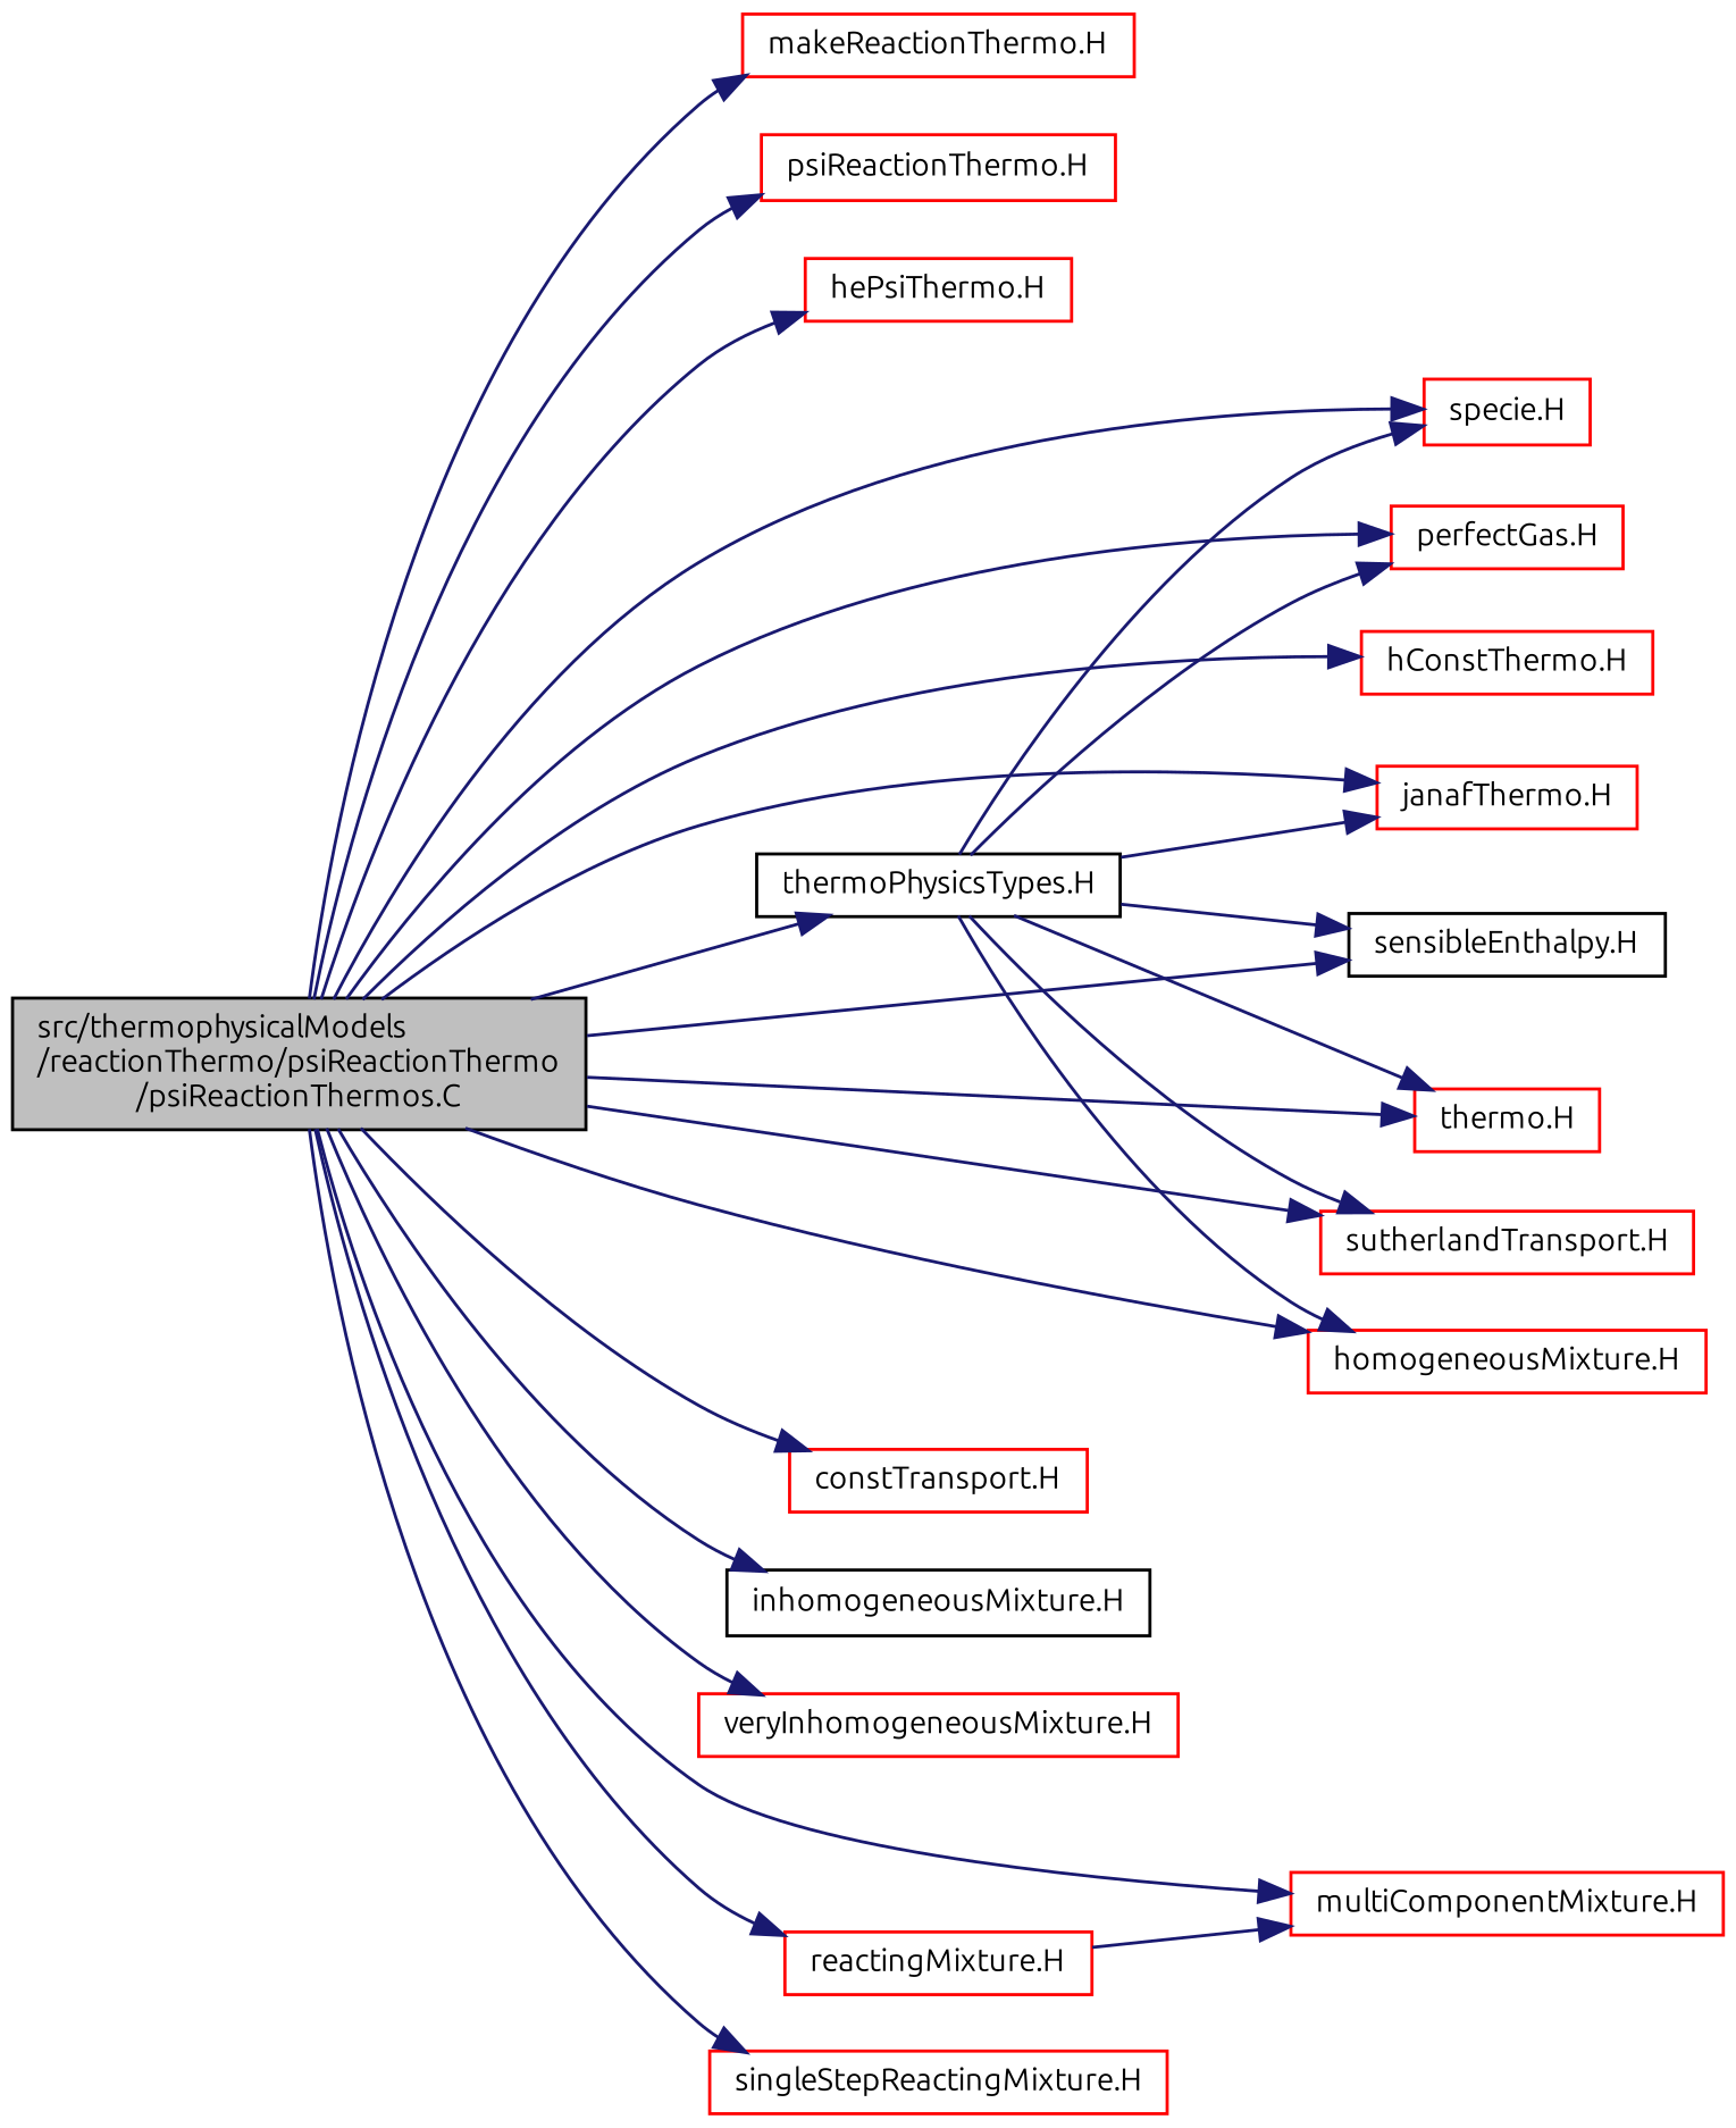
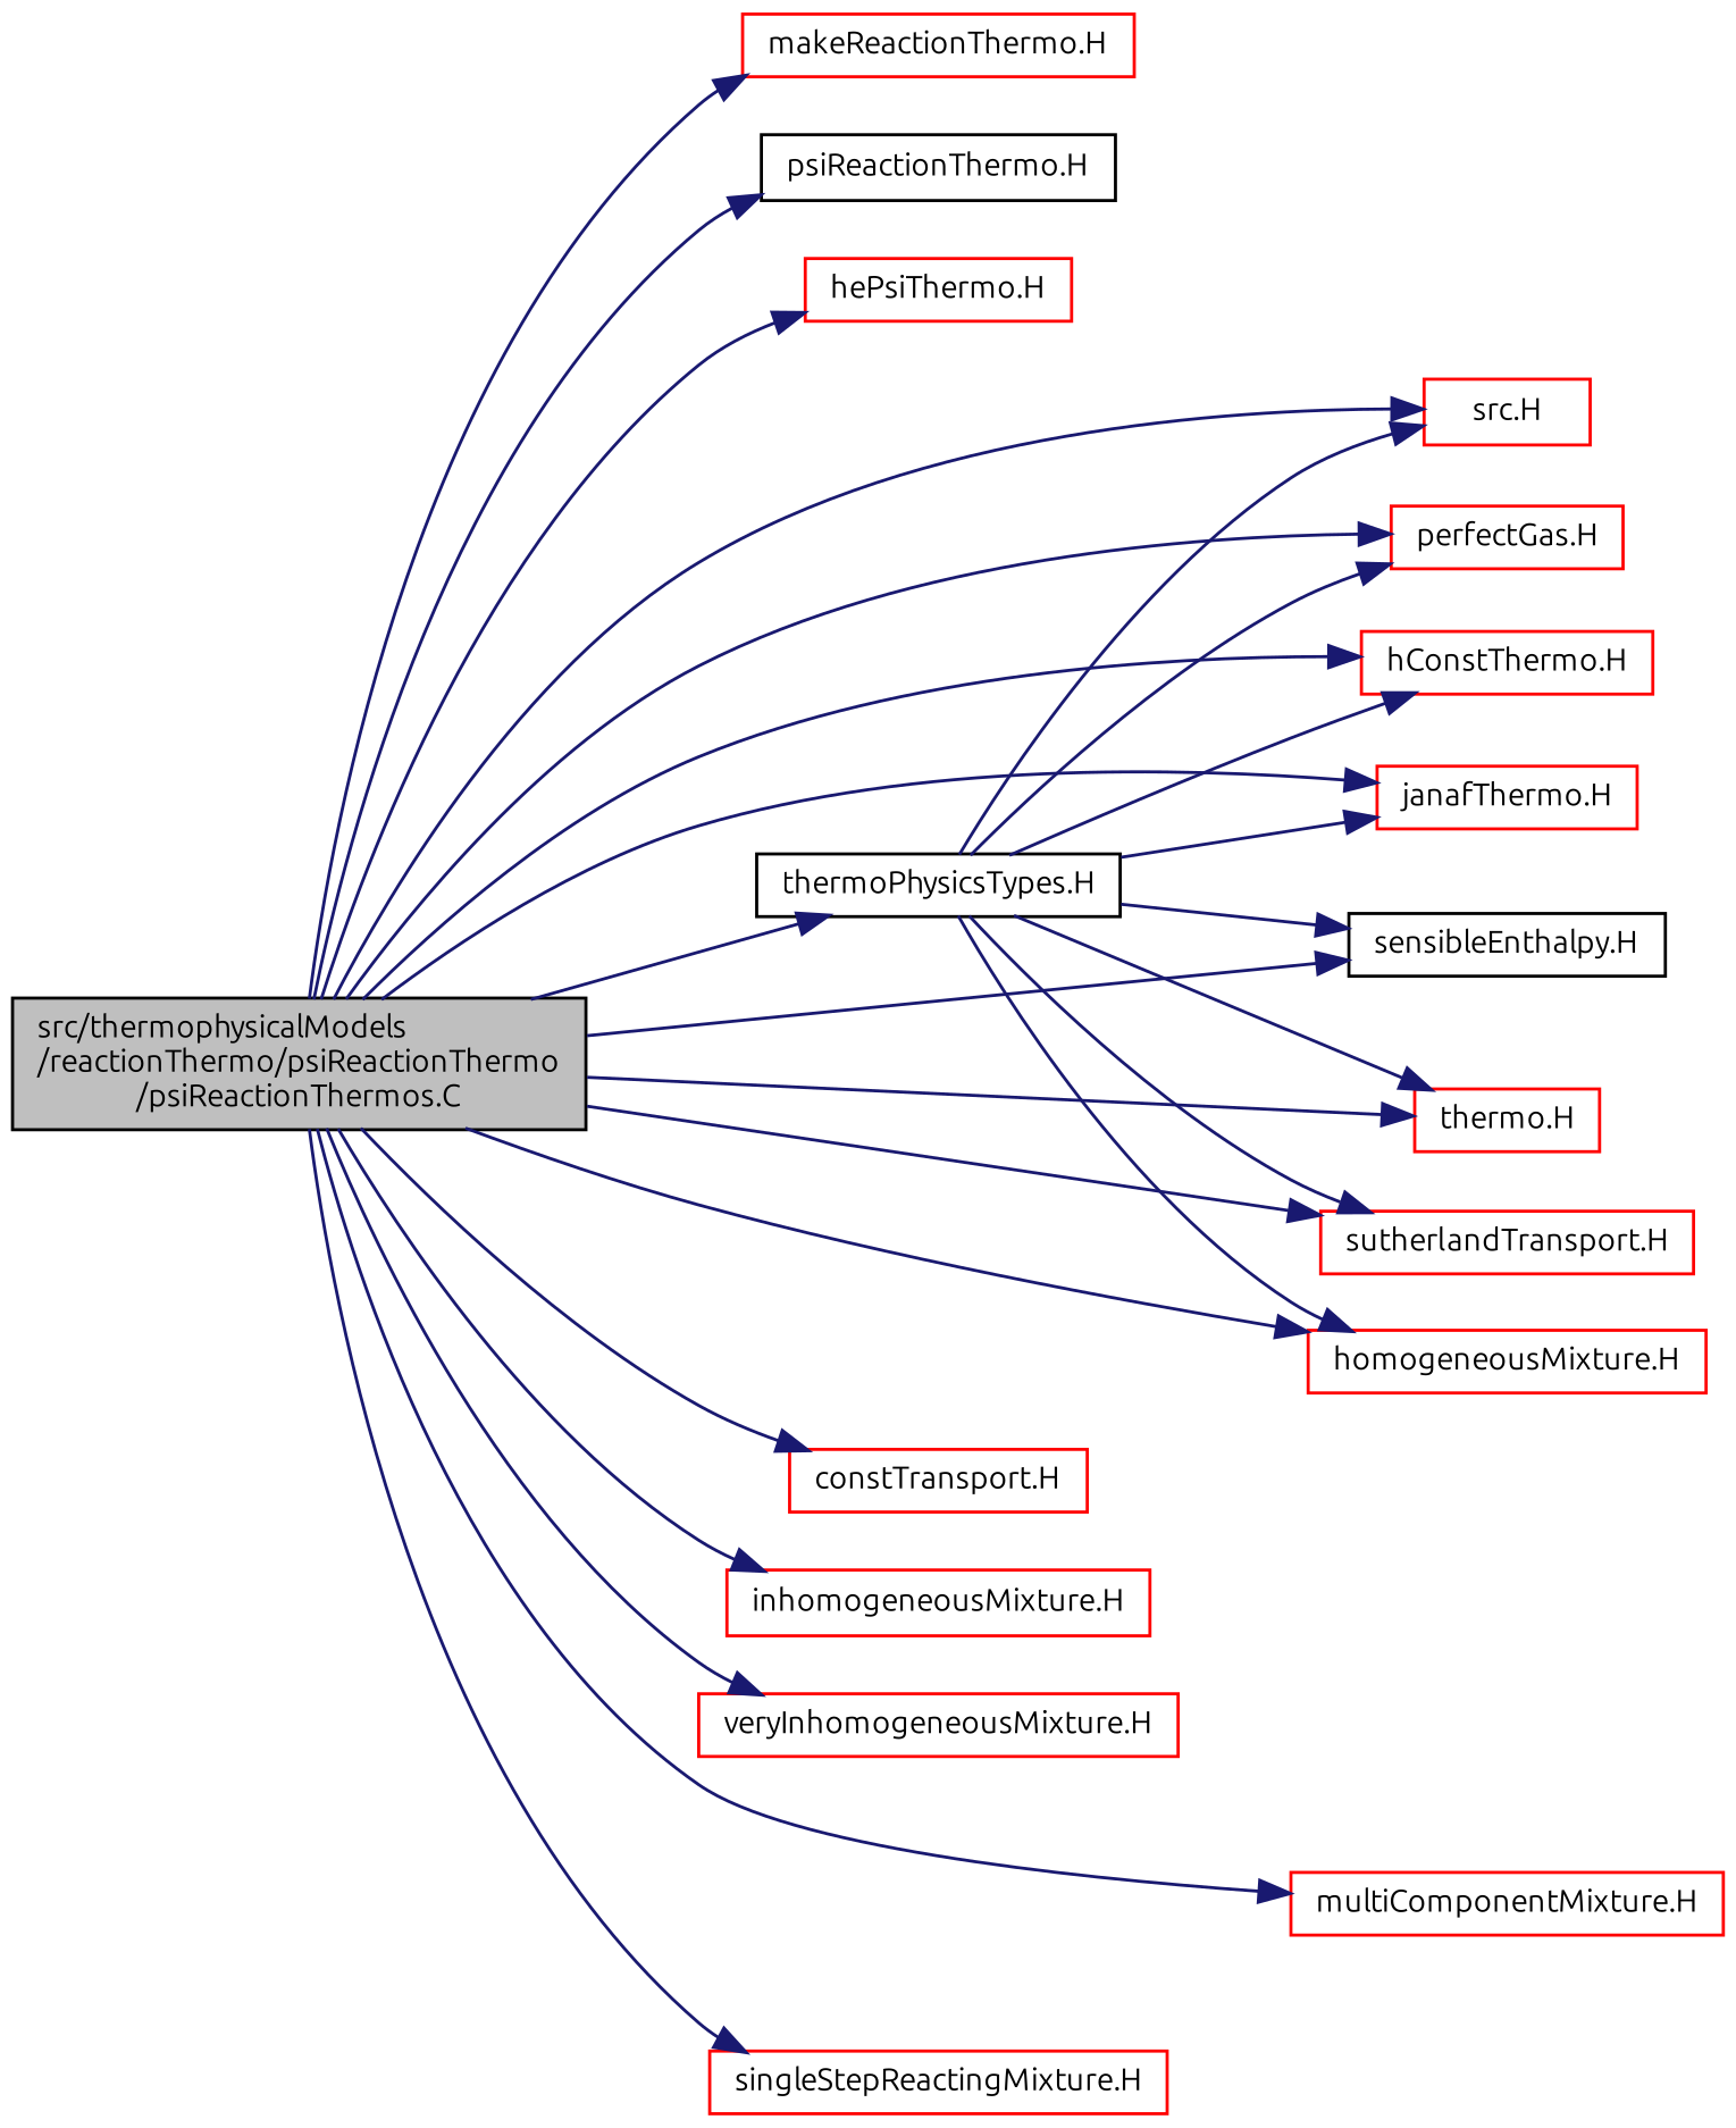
  digraph {
    fontname=Ubuntu
    rankdir=LR
    node [color=red fontname=Ubuntu fontsize=10 shape=record]
    edge [color=midnightblue fontname=Ubuntu fontsize=10 labelfontname=FreeSans labelfontsize=10 style=solid]
    n1 [color=black fillcolor=grey75 fontcolor=black height=0.2 label="src/thermophysicalModels\l/reactionThermo/psiReactionThermo\l/psiReactionThermos.C" style=filled width=0.4]
    n2 [height=0.2 label="makeReactionThermo.H" width=0.4]
-   n3 [height=0.2 label="psiReactionThermo.H" width=0.4]
+   n3 [color=black height=0.2 label="psiReactionThermo.H" width=0.4]
    n4 [height=0.2 label="hePsiThermo.H" width=0.4]
-   n5 [height=0.2 label="specie.H" width=0.4]
+   n5 [height=0.2 label="src.H" width=0.4]
    n6 [height=0.2 label="perfectGas.H" width=0.4]
    n7 [height=0.2 label="hConstThermo.H" width=0.4]
    n8 [height=0.2 label="janafThermo.H" width=0.4]
    n9 [color=black height=0.2 label="sensibleEnthalpy.H" width=0.4]
    n10 [height=0.2 label="thermo.H" width=0.4]
    n11 [height=0.2 label="constTransport.H" width=0.4]
    n12 [height=0.2 label="sutherlandTransport.H" width=0.4]
    n13 [height=0.2 label="homogeneousMixture.H" width=0.4]
-   n14 [color=black height=0.2 label="inhomogeneousMixture.H" width=0.4]
+   n14 [height=0.2 label="inhomogeneousMixture.H" width=0.4]
    n15 [height=0.2 label="veryInhomogeneousMixture.H" width=0.4]
    n16 [height=0.2 label="multiComponentMixture.H" width=0.4]
-   n17 [height=0.2 label="reactingMixture.H" width=0.4]
    n18 [height=0.2 label="singleStepReactingMixture.H" width=0.4]
    n19 [color=black height=0.2 label="thermoPhysicsTypes.H" width=0.4]
    n1 -> n2
    n1 -> n3
    n1 -> n4
    n1 -> n5
    n1 -> n6
    n1 -> n7
    n1 -> n8
    n1 -> n9
    n1 -> n10
    n1 -> n11
    n1 -> n12
    n1 -> n13
    n1 -> n14
    n1 -> n15
    n1 -> n16
-   n1 -> n17
    n1 -> n18
    n1 -> n19
-   n17 -> n16
    n19 -> n5
    n19 -> n6
+   n19 -> n7
    n19 -> n8
    n19 -> n9
    n19 -> n10
    n19 -> n12
    n19 -> n13
  }
